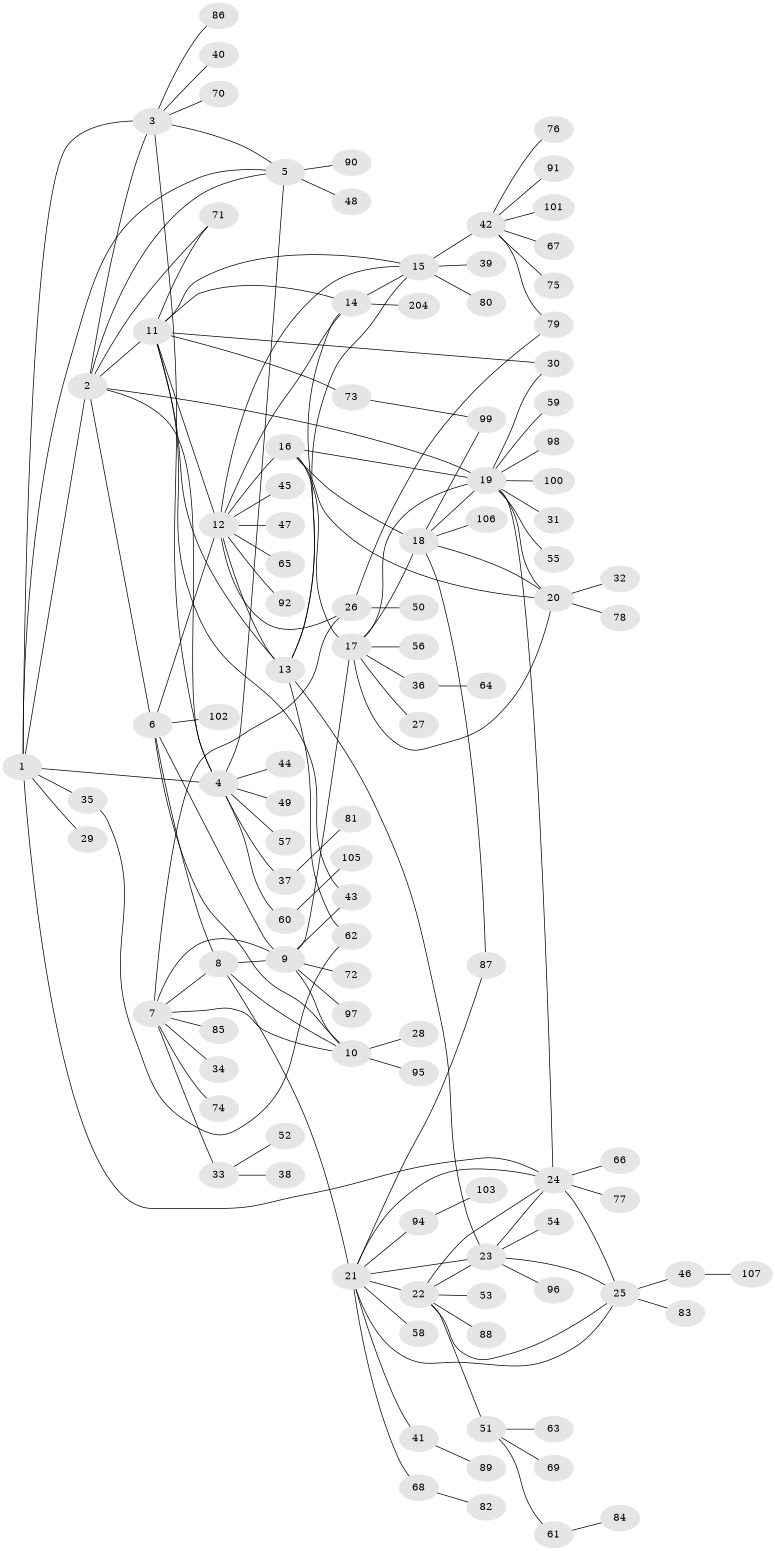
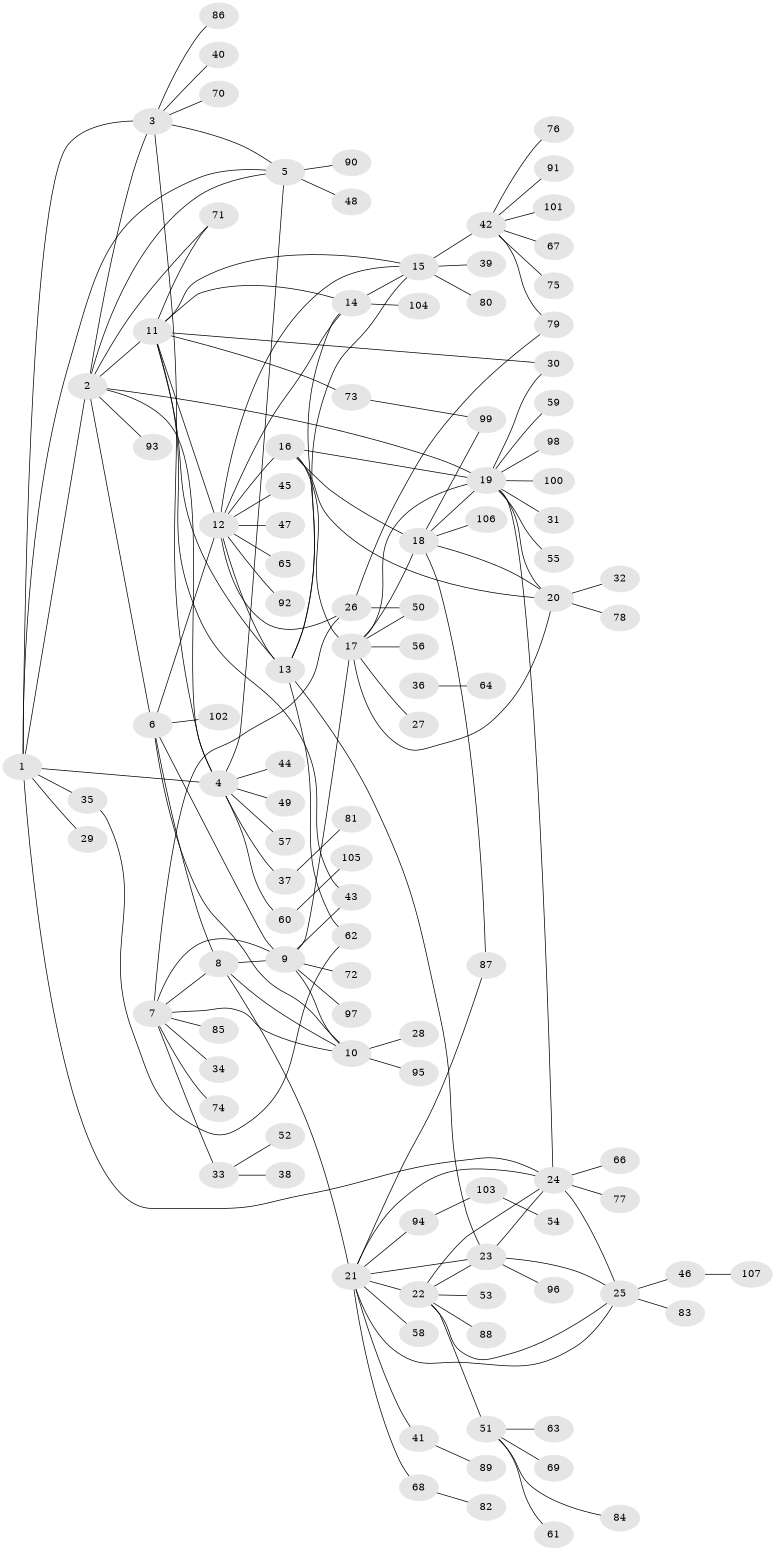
  graph {
    rankdir=LR
    node [color=gray90 style=filled]
    1
    2
    3
    4
    5
    24
    29
    35
    6
    11
    19
    71
+   93
    40
    70
    86
    37
    44
    49
    57
    60
    48
    90
    25
    66
    77
    62
    8
    9
    10
    12
    102
    43
    13
    14
    15
    30
    73
    20
    31
    55
    59
    98
    100
    81
    105
    7
    26
    33
    34
    74
    85
    21
    17
    72
    97
    28
    95
    16
    45
    47
    65
    92
    50
    79
    38
    52
    23
    87
    22
    41
    58
    68
    94
    18
    27
    36
    56
-   104 [label=204]
+   104
    39
    42
    80
    99
    54
    96
    67
    75
    76
    91
    101
    106
    32
    78
    64
    51
    53
    88
    46
    83
    89
    82
    103
    61
    63
    69
    84
    107
    1 -- 2
    1 -- 3
    1 -- 4
    1 -- 5
    1 -- 24
    1 -- 29
    1 -- 35
    2 -- 3
    2 -- 4
    2 -- 5
    2 -- 6
    2 -- 11
    2 -- 19
    2 -- 71
+   2 -- 93
    3 -- 4
    3 -- 5
    3 -- 40
    3 -- 70
    3 -- 86
    4 -- 5
    4 -- 37
    4 -- 44
    4 -- 49
    4 -- 57
    4 -- 60
    5 -- 48
    5 -- 90
    24 -- 25
    24 -- 66
    24 -- 77
    35 -- 62
    6 -- 8
    6 -- 9
    6 -- 10
    6 -- 12
    6 -- 102
    11 -- 71
    11 -- 12
    11 -- 43
    11 -- 13
    11 -- 14
    11 -- 15
    11 -- 30
    11 -- 73
    19 -- 24
    19 -- 30
    19 -- 20
    19 -- 31
    19 -- 55
    19 -- 59
    19 -- 98
    19 -- 100
    37 -- 81
    60 -- 105
    25 -- 46
    25 -- 83
    8 -- 9
    8 -- 10
    8 -- 21
    9 -- 10
    9 -- 43
    9 -- 17
    9 -- 72
    9 -- 97
    10 -- 28
    10 -- 95
    12 -- 13
    12 -- 14
    12 -- 15
    12 -- 26
    12 -- 16
    12 -- 45
    12 -- 47
    12 -- 65
    12 -- 92
    13 -- 62
    13 -- 14
    13 -- 15
    13 -- 23
    14 -- 15
    14 -- 104
    15 -- 39
    15 -- 42
    15 -- 80
    73 -- 99
    20 -- 32
    20 -- 78
    7 -- 8
    7 -- 9
    7 -- 10
    7 -- 26
    7 -- 33
    7 -- 34
    7 -- 74
    7 -- 85
    26 -- 50
    26 -- 79
    33 -- 38
    33 -- 52
    21 -- 24
    21 -- 25
    21 -- 23
    21 -- 87
    21 -- 22
    21 -- 41
    21 -- 58
    21 -- 68
    21 -- 94
    17 -- 19
    17 -- 20
    17 -- 18
    17 -- 27
-   17 -- 36
+   17 -- 50
    17 -- 56
    16 -- 19
    16 -- 20
    16 -- 17
    16 -- 18
    23 -- 24
    23 -- 25
-   23 -- 54
+   103 -- 54
    23 -- 96
    22 -- 24
    22 -- 25
    22 -- 23
    22 -- 51
    22 -- 53
    22 -- 88
    41 -- 89
    68 -- 82
    94 -- 103
    18 -- 19
    18 -- 20
    18 -- 87
    18 -- 99
    18 -- 106
    36 -- 64
    42 -- 79
    42 -- 67
    42 -- 75
    42 -- 76
    42 -- 91
    42 -- 101
    51 -- 61
    51 -- 63
    51 -- 69
-   61 -- 84
+   51 -- 84
    46 -- 107
  }
